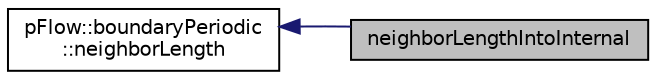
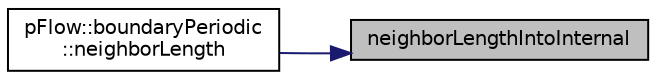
  digraph {
    rankdir=RL
    node [color=black fontname=Helvetica fontsize=10 shape=record style=filled]
    n1 [fillcolor=grey75 fontcolor=black height=0.2 label=neighborLengthIntoInternal width=0.4]
    n2 [fillcolor=white height=0.2 label="pFlow::boundaryPeriodic\l::neighborLength" width=0.4]
-   n2 -> n1 [color=midnightblue dir=back fontname=Helvetica fontsize=10 labelfontname=Helvetica labelfontsize=10 style=solid]
+   n1 -> n2 [color=midnightblue dir=back fontname=Helvetica fontsize=10 labelfontname=Helvetica labelfontsize=10 style=solid]
  }
